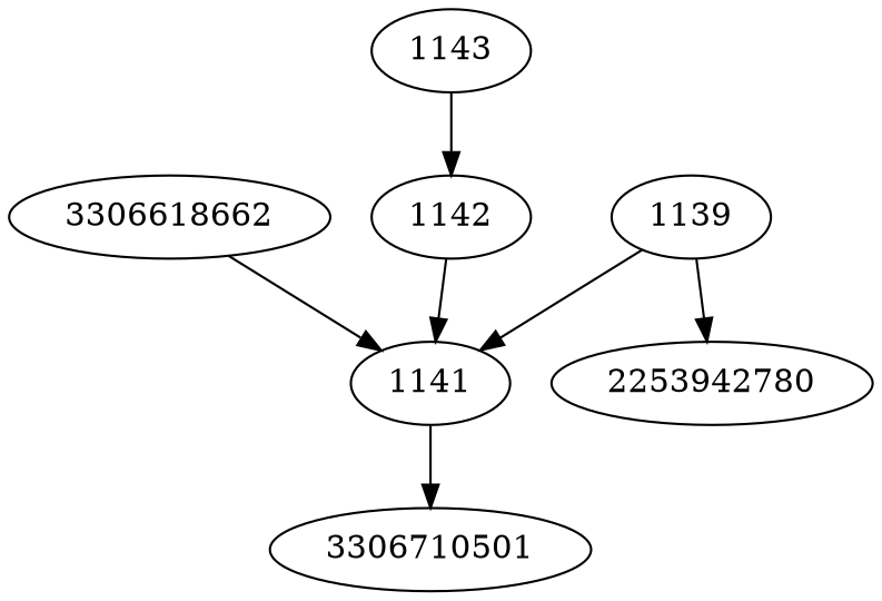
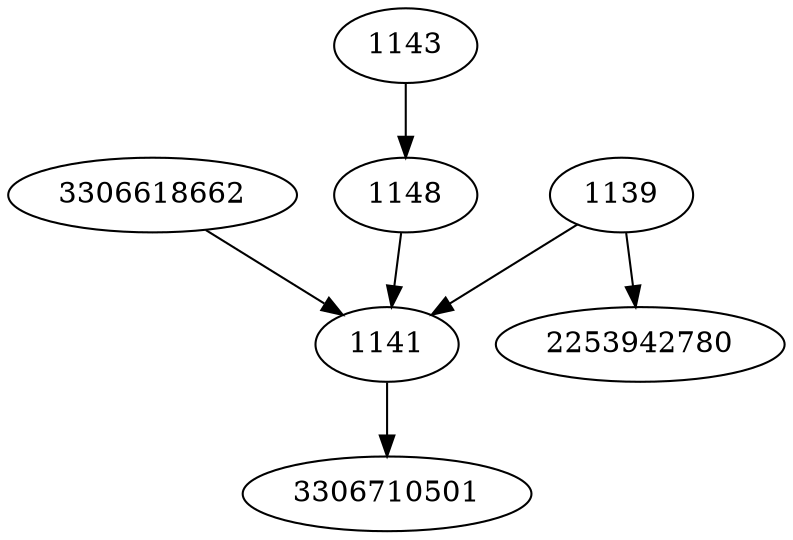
  strict digraph {
    3306618662
    1141
    3306710501
-   1148 [label=1142]
+   1148
    1139
    2253942780
    1143
    3306618662 -> 1141
    1141 -> 3306710501
    1148 -> 1141
    1139 -> 1141
    1139 -> 2253942780
    1143 -> 1148
  }
